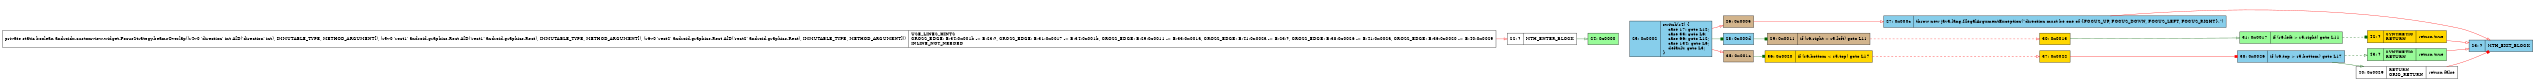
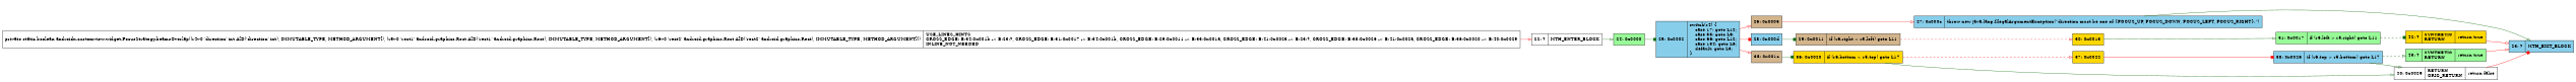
  digraph {
    rankdir=LR
    node [fillcolor=skyblue shape=record style=filled]
    edge [arrowhead=onormal color=red]
    n1 [fillcolor=white label="{22\:\ ?|MTH_ENTER_BLOCK\l}"]
    n2 [fillcolor=palegreen label="{24\:\ 0x0000}"]
    n3 [label="{25\:\ 0x0002|switch(r4) \{\l    case 17: goto L12;\l    case 33: goto L6;\l    case 66: goto L12;\l    case 134: goto L6;\l    default: goto L3;\l\}\l}"]
    n4 [fillcolor=tan label="{26\:\ 0x0005}"]
    n5 [label="{28\:\ 0x000d}"]
    n6 [fillcolor=tan label="{35\:\ 0x001c}"]
    n7 [label="{27\:\ 0x000c|throw new java.lang.IllegalArgumentException(\"direction must be one of \{FOCUS_UP, FOCUS_DOWN, FOCUS_LEFT, FOCUS_RIGHT\}.\")\l}"]
    n8 [fillcolor=tan label="{29\:\ 0x0011|if (r6.right \< r5.left) goto L11\l}"]
    n9 [fillcolor=gold label="{36\:\ 0x0020|if (r6.bottom \< r5.top) goto L17\l}"]
    n10 [label="{23\:\ ?|MTH_EXIT_BLOCK\l}"]
    n11 [fillcolor=gold label="{30\:\ 0x0013}"]
    n12 [fillcolor=palegreen label="{31\:\ 0x0017|if (r6.left \> r5.right) goto L11\l}"]
    n13 [fillcolor=gold label="{42\:\ ?|SYNTHETIC\lRETURN\l|return true\l}"]
    n14 [fillcolor=gold label="{37\:\ 0x0022}"]
    n15 [fillcolor=white label="{40\:\ 0x0029|RETURN\lORIG_RETURN\l|return false\l}"]
    n16 [label="{38\:\ 0x0026|if (r6.top \> r5.bottom) goto L17\l}"]
    n17 [fillcolor=palegreen label="{43\:\ ?|SYNTHETIC\lRETURN\l|return true\l}"]
    n18 [fillcolor=white label="{private static boolean androidx.customview.widget.FocusStrategy.beamsOverlap((r4v0 'direction' int A[D('direction' int), IMMUTABLE_TYPE, METHOD_ARGUMENT]), (r5v0 'rect1' android.graphics.Rect A[D('rect1' android.graphics.Rect), IMMUTABLE_TYPE, METHOD_ARGUMENT]), (r6v0 'rect2' android.graphics.Rect A[D('rect2' android.graphics.Rect), IMMUTABLE_TYPE, METHOD_ARGUMENT]))  | USE_LINES_HINTS\lCROSS_EDGE: B:34:0x001b \-\> B:23:?, CROSS_EDGE: B:31:0x0017 \-\> B:34:0x001b, CROSS_EDGE: B:29:0x0011 \-\> B:33:0x001a, CROSS_EDGE: B:41:0x002a \-\> B:23:?, CROSS_EDGE: B:38:0x0026 \-\> B:41:0x002a, CROSS_EDGE: B:36:0x0020 \-\> B:40:0x0029\lINLINE_NOT_NEEDED\l}"]
    n1 -> n2 [color=darkgreen]
+   n2 -> n3 [arrowhead=box color=darkgreen]
    n3 -> n4
-   n3 -> n5 [arrowhead=box color=darkgreen]
+   n3 -> n5 [arrowhead=box]
    n3 -> n6
    n4 -> n7
    n5 -> n8 [arrowhead=box color=darkgreen]
    n6 -> n9 [arrowhead=box color=darkgreen]
-   n7 -> n10
+   n7 -> n10 [color=darkgreen]
    n8 -> n11 [style=dashed]
    n9 -> n14 [style=dashed]
+   n9 -> n15 [color=darkgreen]
    n11 -> n12 [color=darkgreen]
    n12 -> n13 [arrowhead=box color=darkgreen style=dashed]
    n13 -> n10
    n14 -> n16 [arrowhead=box]
    n15 -> n10 [arrowhead=box]
    n16 -> n15 [color=darkgreen]
    n16 -> n17 [color=darkgreen style=dashed]
    n17 -> n10
    n18 -> n1
  }
